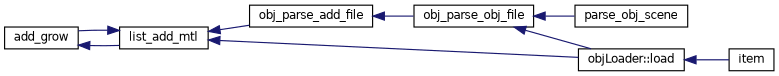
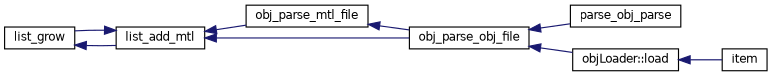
  digraph {
    rankdir=LR
    node [color=black fillcolor=white fontname=Helvetica fontsize=10 shape=record style=filled]
    edge [color=midnightblue dir=back fontname=Helvetica fontsize=10 labelfontname=Helvetica labelfontsize=10 style=solid]
-   n1 [height=0.2 label=add_grow width=0.4]
+   n1 [height=0.2 label=list_grow width=0.4]
    n2 [height=0.2 label=list_add_mtl width=0.4]
-   n3 [height=0.2 label=obj_parse_add_file width=0.4]
+   n3 [height=0.2 label=obj_parse_mtl_file width=0.4]
    n4 [height=0.2 label=obj_parse_obj_file width=0.4]
-   n5 [height=0.2 label=parse_obj_scene width=0.4]
+   n5 [height=0.2 label=parse_obj_parse width=0.4]
    n6 [height=0.2 label="objLoader::load" width=0.4]
    n7 [height=0.2 label=item width=0.4]
    n1 -> n2
    n2 -> n1
    n2 -> n3
-   n2 -> n6
+   n2 -> n4
    n3 -> n4
    n4 -> n5
    n4 -> n6
    n6 -> n7
  }
